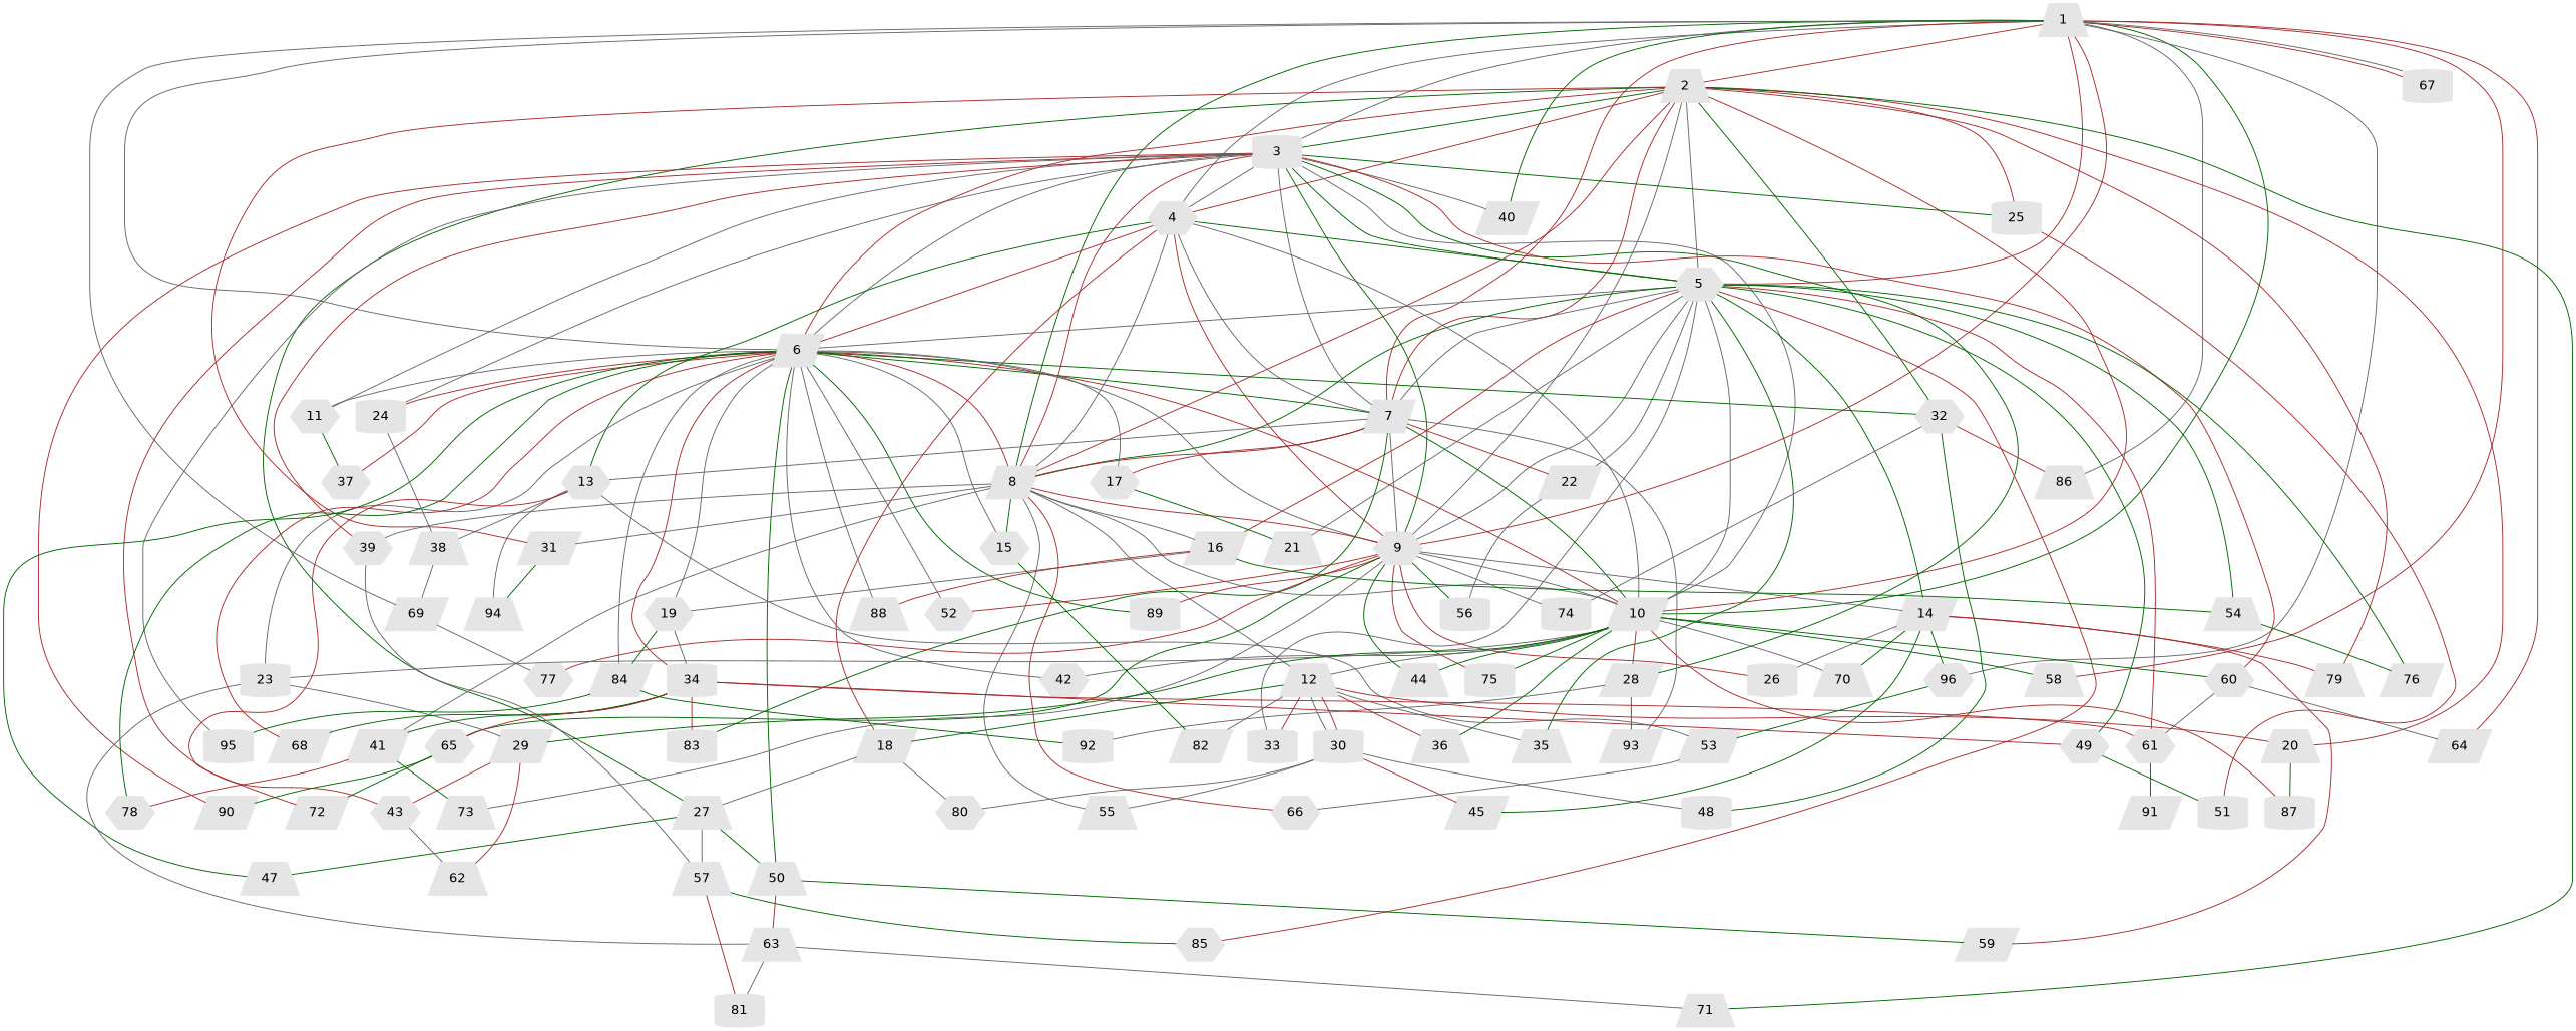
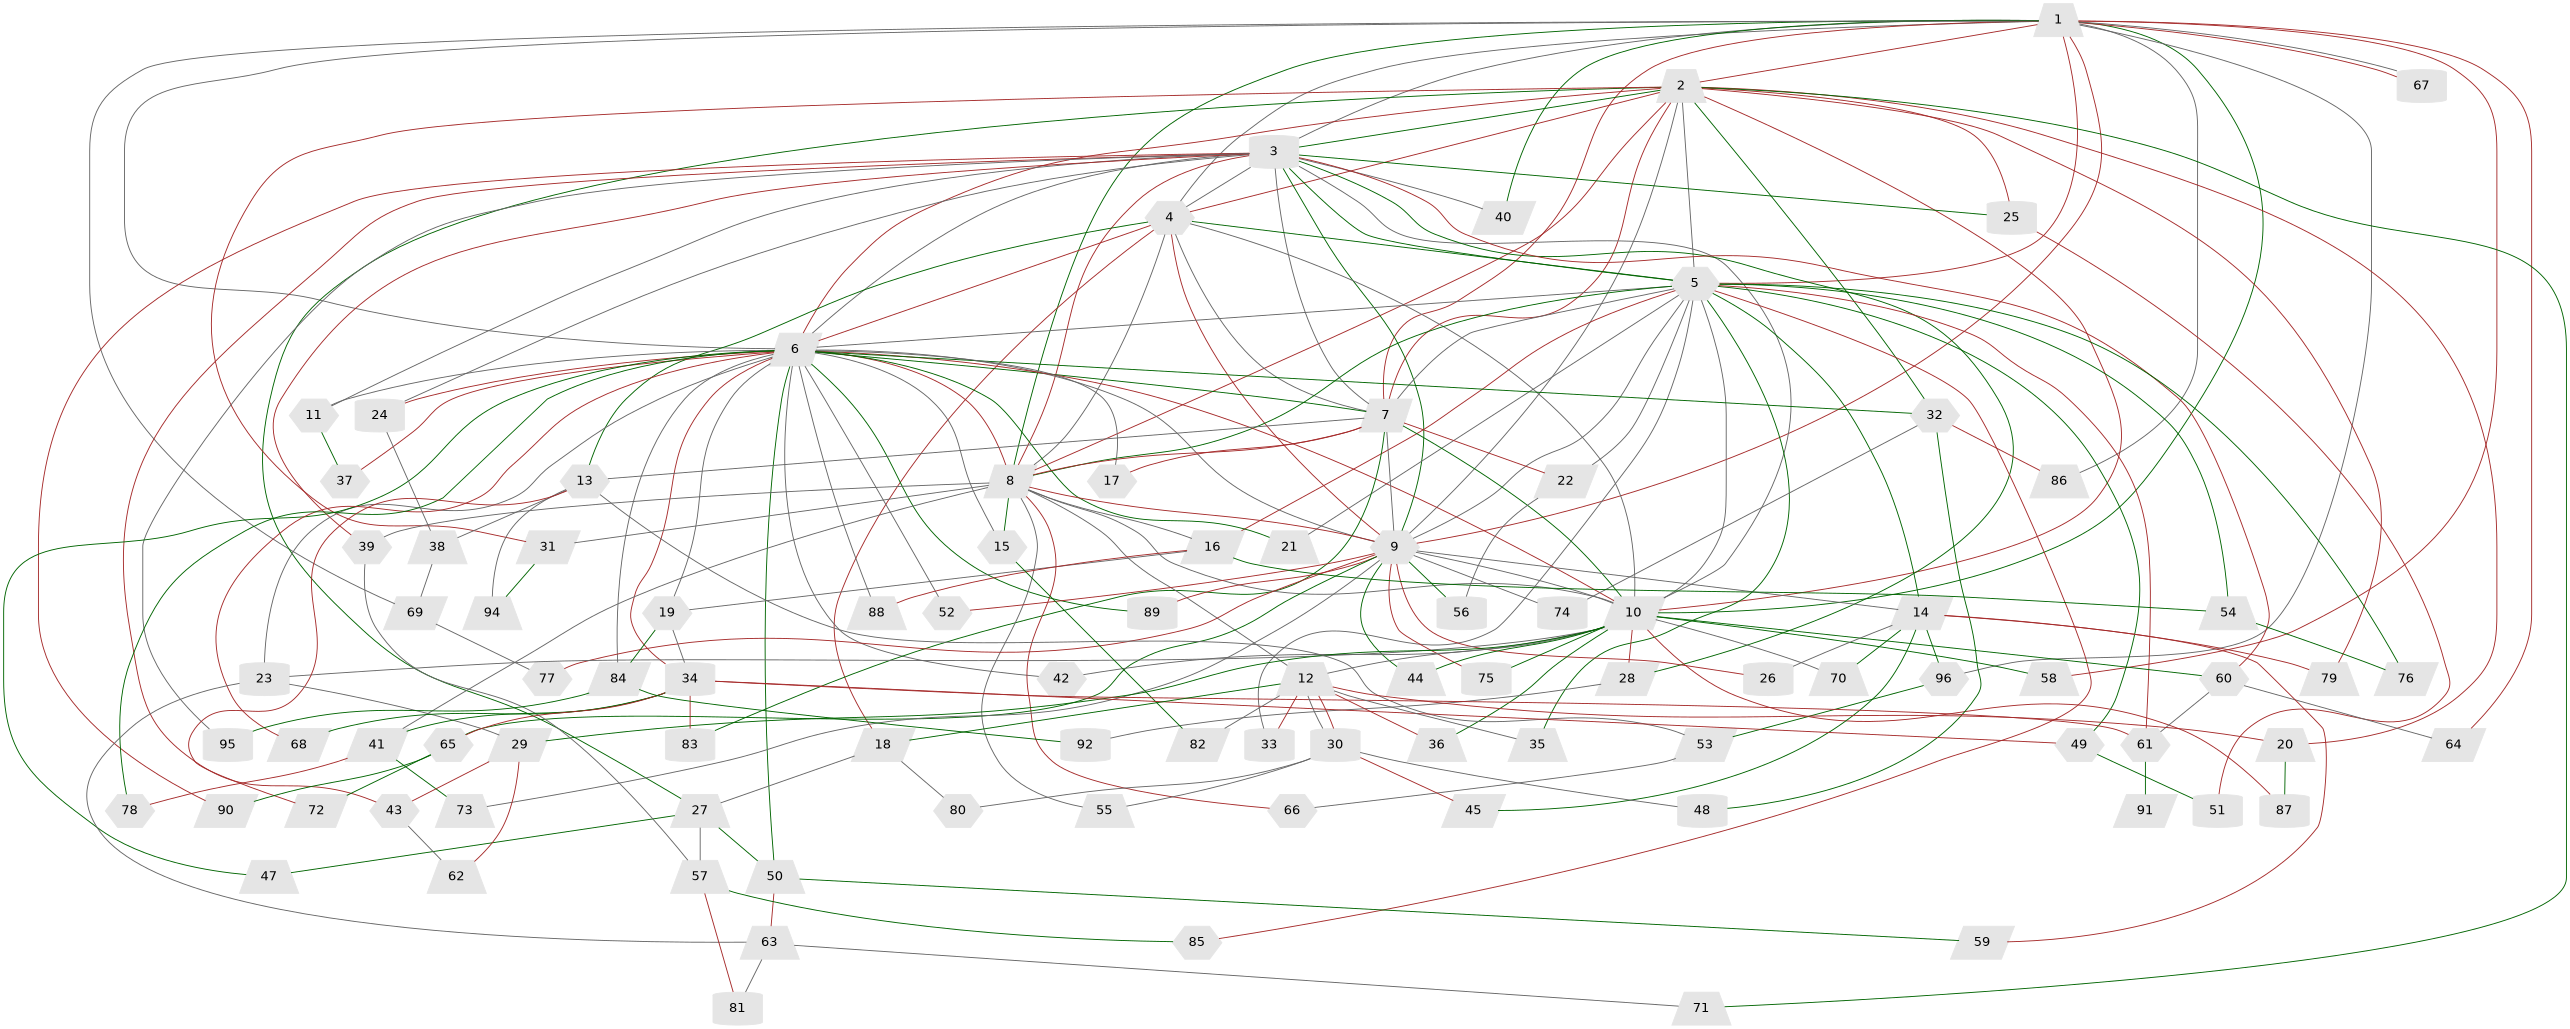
  graph {
    fontname="DejaVu Sans"
    node [color=gray90 fontname="DejaVu Sans" shape=parallelogram style=filled]
    edge [color=gray40 fontname="DejaVu Sans"]
    1 [shape=trapezium]
    2 [shape=trapezium]
    3 [shape=cylinder]
    4 [shape=hexagon]
    5 [shape=hexagon]
    6
    7
    8
    9 [shape=hexagon]
    10
    40
    n12 [label=96 shape=hexagon]
    58 [shape=trapezium]
    64
    67 [shape=cylinder]
    69
    86 [shape=trapezium]
    20 [shape=trapezium]
    25 [shape=cylinder]
    27 [shape=trapezium]
    31
    32 [shape=hexagon]
    71 [shape=trapezium]
    79 [shape=trapezium]
    11 [shape=hexagon]
    24 [shape=cylinder]
    28
    39 [shape=hexagon]
    43 [shape=hexagon]
    60 [shape=hexagon]
    90
    95 [shape=cylinder]
    13 [shape=hexagon]
    18
    14
    16
    21 [shape=trapezium]
    22
    33 [shape=cylinder]
    35 [shape=trapezium]
    49 [shape=hexagon]
    54 [shape=trapezium]
    61 [shape=hexagon]
    76
    85 [shape=hexagon]
    15 [shape=hexagon]
    17 [shape=hexagon]
    19 [shape=hexagon]
    23 [shape=cylinder]
    34 [shape=cylinder]
    37 [shape=hexagon]
    42 [shape=hexagon]
    47 [shape=trapezium]
    50 [shape=trapezium]
    52 [shape=hexagon]
    68
    78 [shape=hexagon]
    84
    88 [shape=trapezium]
    89 [shape=cylinder]
    83 [shape=cylinder]
-   93
    12 [shape=trapezium]
    41
    55 [shape=trapezium]
    66 [shape=hexagon]
    26 [shape=cylinder]
    44 [shape=trapezium]
    56 [shape=cylinder]
    65 [shape=hexagon]
    73 [shape=trapezium]
    74 [shape=cylinder]
    75 [shape=cylinder]
    77 [shape=hexagon]
    29
    36 [shape=trapezium]
    70 [shape=trapezium]
    87 [shape=cylinder]
    53
    51 [shape=cylinder]
    57 [shape=trapezium]
    94 [shape=trapezium]
    48 [shape=cylinder]
    38 [shape=trapezium]
    92 [shape=cylinder]
    62 [shape=trapezium]
    72
    80 [shape=hexagon]
    45
    59
    91
    82
    63 [shape=trapezium]
    30 [shape=cylinder]
    81 [shape=cylinder]
    1 -- 2 [color=brown]
    1 -- 3
    1 -- 4
    1 -- 5 [color=brown]
    1 -- 6
    1 -- 7 [color=brown]
    1 -- 8 [color=darkgreen]
    1 -- 9 [color=brown]
    1 -- 10 [color=darkgreen]
    1 -- 40 [color=darkgreen]
    1 -- n12
    1 -- 58 [color=brown]
    1 -- 64 [color=brown]
    1 -- 67 [color=brown]
    1 -- 67
    1 -- 69
    1 -- 86
    2 -- 3 [color=darkgreen]
    2 -- 4 [color=brown]
    2 -- 5
    2 -- 6 [color=brown]
    2 -- 7 [color=brown]
    2 -- 8 [color=brown]
    2 -- 9
    2 -- 10 [color=brown]
    2 -- 20 [color=brown]
    2 -- 25 [color=brown]
    2 -- 27 [color=darkgreen]
    2 -- 31 [color=brown]
    2 -- 32 [color=darkgreen]
    2 -- 71 [color=darkgreen]
    2 -- 79 [color=brown]
    3 -- 4
    3 -- 5 [color=darkgreen]
    3 -- 6
    3 -- 7
    3 -- 8 [color=brown]
    3 -- 9 [color=darkgreen]
    3 -- 10
    3 -- 40
    3 -- 25 [color=darkgreen]
    3 -- 11
    3 -- 24
    3 -- 28 [color=darkgreen]
    3 -- 39 [color=brown]
    3 -- 43 [color=brown]
    3 -- 60 [color=brown]
    3 -- 90 [color=brown]
    3 -- 95
    4 -- 5 [color=darkgreen]
    4 -- 6 [color=brown]
    4 -- 7
    4 -- 8
    4 -- 9 [color=brown]
    4 -- 10
    4 -- 13 [color=darkgreen]
    4 -- 18 [color=brown]
    5 -- 6
    5 -- 7
    5 -- 8 [color=darkgreen]
    5 -- 9
    5 -- 10
    5 -- 14 [color=darkgreen]
    5 -- 16 [color=brown]
    5 -- 21
    5 -- 22
    5 -- 33
    5 -- 35 [color=darkgreen]
    5 -- 49 [color=darkgreen]
    5 -- 54 [color=darkgreen]
    5 -- 61 [color=brown]
    5 -- 76 [color=darkgreen]
    5 -- 85 [color=brown]
    6 -- 7 [color=darkgreen]
    6 -- 8 [color=brown]
    6 -- 9
    6 -- 10 [color=brown]
    6 -- 32 [color=darkgreen]
    6 -- 11
    6 -- 24 [color=brown]
-   17 -- 21 [color=darkgreen]
+   6 -- 21 [color=darkgreen]
    6 -- 15
    6 -- 17
    6 -- 19
    6 -- 23
    6 -- 34 [color=brown]
    6 -- 37 [color=brown]
    6 -- 42
    6 -- 47 [color=darkgreen]
    6 -- 50 [color=darkgreen]
    6 -- 52
    6 -- 68 [color=brown]
    6 -- 78 [color=darkgreen]
    6 -- 84
    6 -- 88
    6 -- 89 [color=darkgreen]
    7 -- 8 [color=brown]
    7 -- 9
    7 -- 10 [color=darkgreen]
    7 -- 13
    7 -- 22 [color=brown]
    7 -- 17 [color=brown]
    7 -- 83 [color=darkgreen]
-   7 -- 93
    8 -- 9 [color=brown]
    8 -- 10
    8 -- 31
    8 -- 39
    8 -- 16
    8 -- 15 [color=darkgreen]
    8 -- 12
    8 -- 41
    8 -- 55
    8 -- 66 [color=brown]
    9 -- 10
    9 -- 14
    9 -- 52 [color=brown]
    9 -- 89 [color=brown]
    9 -- 26 [color=brown]
    9 -- 44 [color=darkgreen]
    9 -- 56 [color=darkgreen]
    9 -- 65 [color=darkgreen]
    9 -- 73
    9 -- 74
    9 -- 75 [color=brown]
    9 -- 77 [color=brown]
    10 -- 58 [color=darkgreen]
    10 -- 28 [color=brown]
    10 -- 60 [color=darkgreen]
    10 -- 23
    10 -- 42
    10 -- 12
    10 -- 44 [color=darkgreen]
    10 -- 75 [color=darkgreen]
    10 -- 29 [color=darkgreen]
    10 -- 36 [color=darkgreen]
    10 -- 70
    10 -- 87 [color=brown]
    n12 -- 53 [color=darkgreen]
    69 -- 77
    20 -- 87 [color=darkgreen]
    25 -- 51 [color=brown]
    27 -- 47 [color=darkgreen]
    27 -- 50 [color=darkgreen]
    27 -- 57
    31 -- 94 [color=darkgreen]
    32 -- 86 [color=brown]
    32 -- 74
    32 -- 48 [color=darkgreen]
    11 -- 37 [color=darkgreen]
    24 -- 38
-   28 -- 93 [color=brown]
    28 -- 92
    39 -- 57
    43 -- 62
    60 -- 64
    60 -- 61
    13 -- 53
    13 -- 94
    13 -- 38
    13 -- 72 [color=brown]
    18 -- 27
    18 -- 80
    14 -- n12 [color=darkgreen]
    14 -- 79 [color=brown]
    14 -- 26
    14 -- 70 [color=darkgreen]
    14 -- 45 [color=darkgreen]
    14 -- 59 [color=brown]
    16 -- 54 [color=darkgreen]
    16 -- 19
    16 -- 88 [color=brown]
    22 -- 56
    49 -- 51 [color=darkgreen]
    54 -- 76 [color=darkgreen]
    61 -- 91 [color=darkgreen]
    15 -- 82 [color=darkgreen]
    19 -- 34
    19 -- 84 [color=darkgreen]
    23 -- 29
    23 -- 63
    34 -- 49 [color=brown]
    34 -- 61 [color=brown]
    34 -- 68 [color=darkgreen]
    34 -- 83 [color=brown]
    34 -- 41 [color=darkgreen]
    34 -- 65 [color=brown]
    50 -- 59 [color=darkgreen]
    50 -- 63 [color=brown]
    84 -- 95 [color=darkgreen]
    84 -- 92 [color=darkgreen]
    12 -- 20 [color=brown]
    12 -- 18 [color=darkgreen]
    12 -- 33 [color=brown]
    12 -- 35
    12 -- 36 [color=brown]
    12 -- 82
    12 -- 30
    12 -- 30 [color=brown]
    41 -- 78 [color=brown]
    41 -- 73 [color=darkgreen]
    65 -- 90 [color=darkgreen]
    65 -- 72 [color=darkgreen]
    29 -- 43 [color=brown]
    29 -- 62 [color=brown]
    53 -- 66
    57 -- 85 [color=darkgreen]
    57 -- 81 [color=brown]
    38 -- 69
    63 -- 71
    63 -- 81
    30 -- 55
    30 -- 48
    30 -- 80
    30 -- 45 [color=brown]
  }
